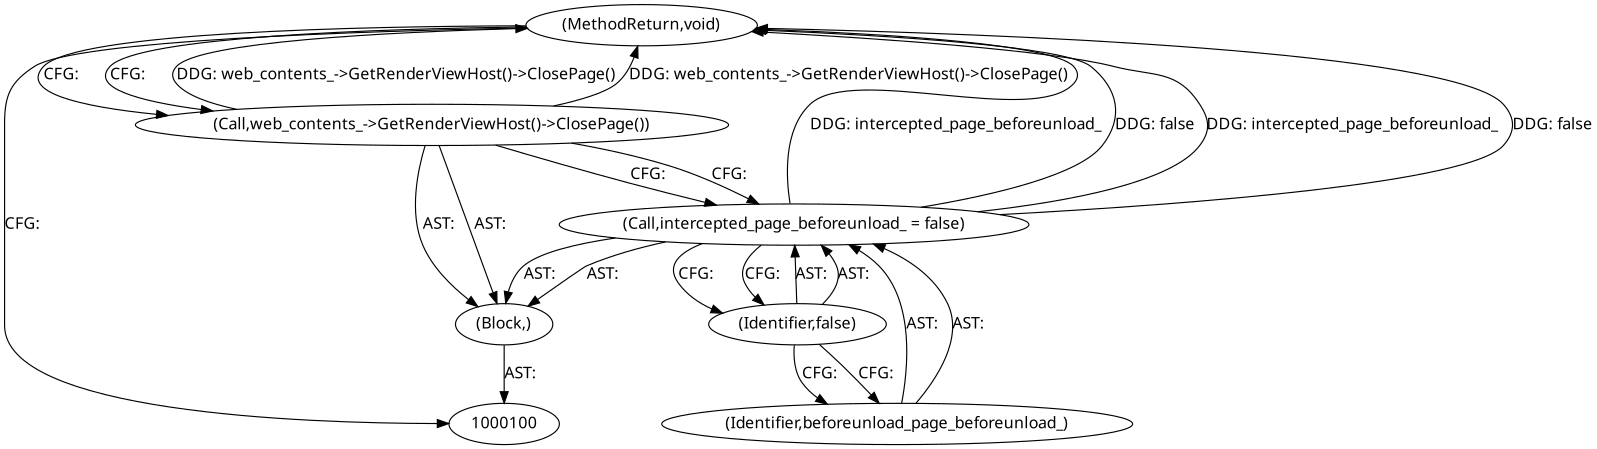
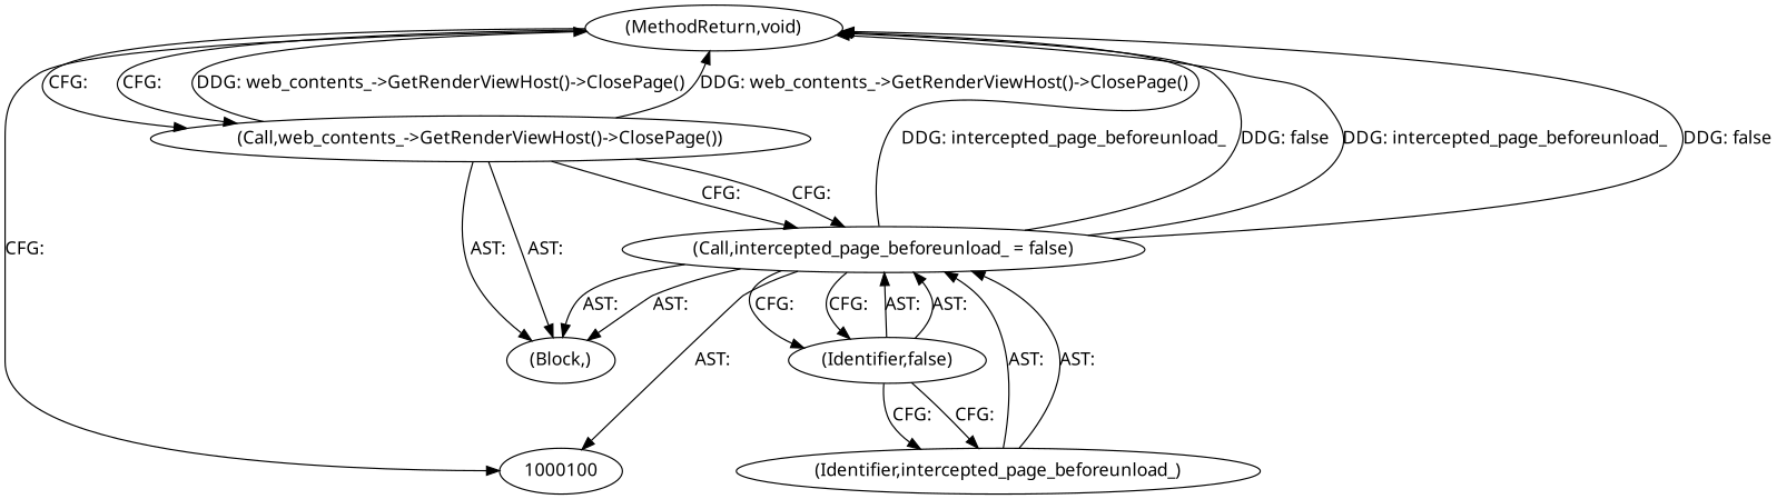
  digraph {
    fontname="Noto Sans"
    node [fontname="Noto Sans"]
    edge [fontname="Noto Sans"]
    n1 [label="(MethodReturn,void)"]
    n2 [label="(Call,web_contents_->GetRenderViewHost()->ClosePage())"]
    1000100
    n4 [label="(Block,)"]
    n5 [label="(Call,intercepted_page_beforeunload_ = false)"]
    n6 [label="(Identifier,false)"]
-   n7 [label="(Identifier,beforeunload_page_beforeunload_)"]
+   n7 [label="(Identifier,intercepted_page_beforeunload_)"]
    n1 -> n2 [label="CFG: "]
    n1 -> n2 [label="CFG: "]
    n1 -> 1000100 [label="CFG: "]
    n2 -> n1 [label="DDG: web_contents_->GetRenderViewHost()->ClosePage()"]
    n2 -> n1 [label="DDG: web_contents_->GetRenderViewHost()->ClosePage()"]
    n2 -> n4 [label="AST: "]
    n2 -> n4 [label="AST: "]
    n2 -> n5 [label="CFG: "]
    n2 -> n5 [label="CFG: "]
-   n4 -> 1000100 [label="AST: "]
+   n5 -> 1000100 [label="AST: "]
    n5 -> n1 [label="DDG: intercepted_page_beforeunload_"]
    n5 -> n1 [label="DDG: false"]
    n5 -> n1 [label="DDG: intercepted_page_beforeunload_"]
    n5 -> n1 [label="DDG: false"]
    n5 -> n4 [label="AST: "]
    n5 -> n4 [label="AST: "]
    n5 -> n6 [label="CFG: "]
    n5 -> n6 [label="CFG: "]
    n6 -> n5 [label="AST: "]
    n6 -> n5 [label="AST: "]
    n6 -> n7 [label="CFG: "]
    n6 -> n7 [label="CFG: "]
    n7 -> n5 [label="AST: "]
    n7 -> n5 [label="AST: "]
  }
